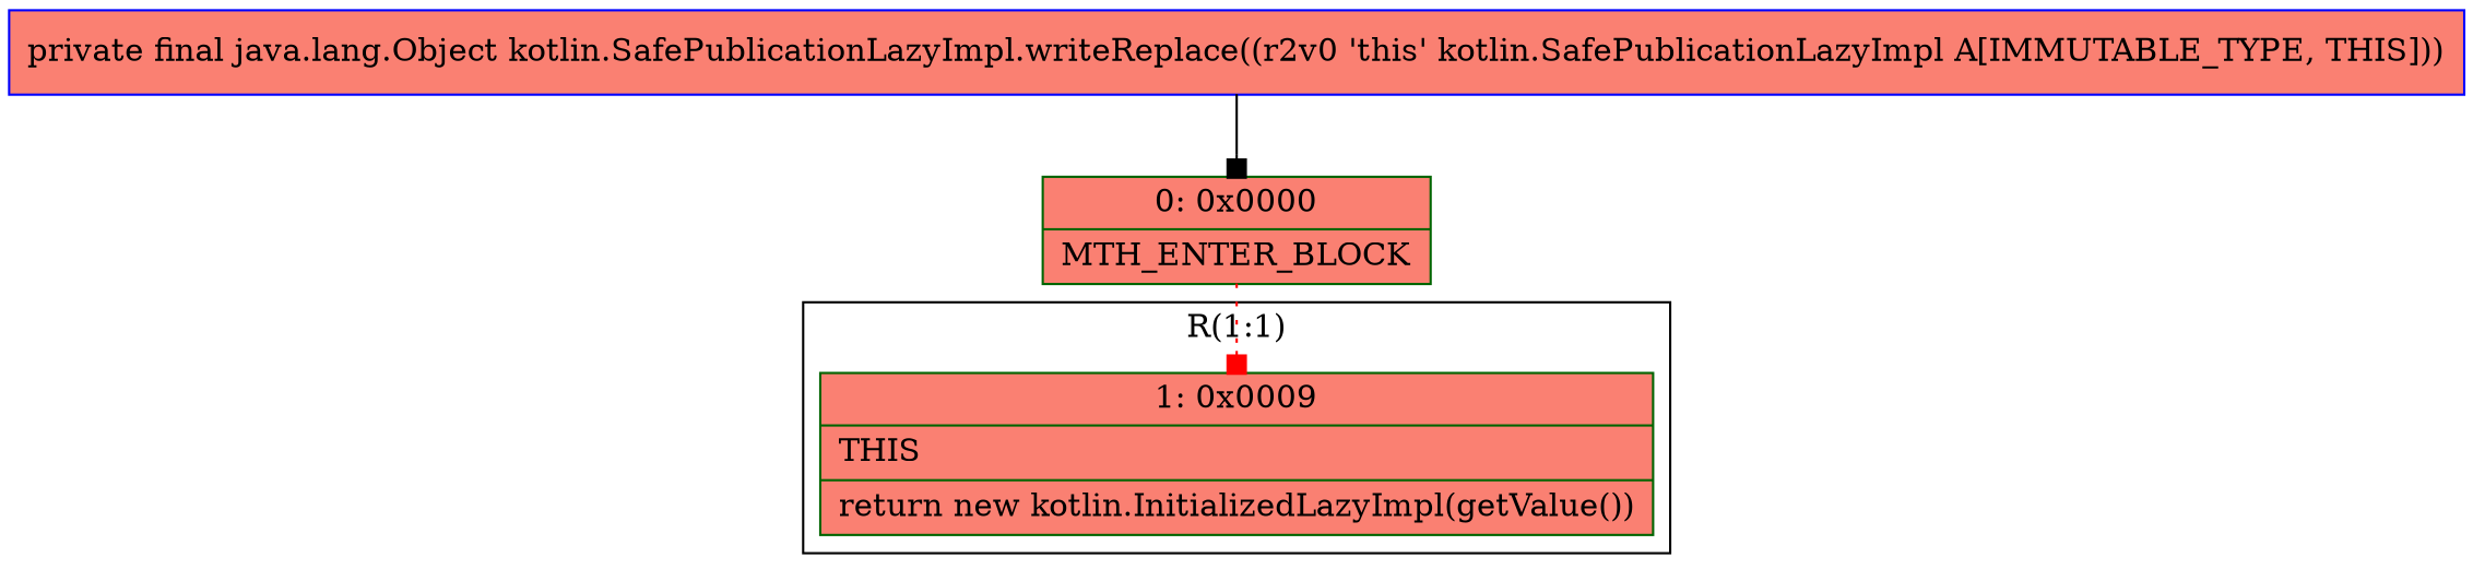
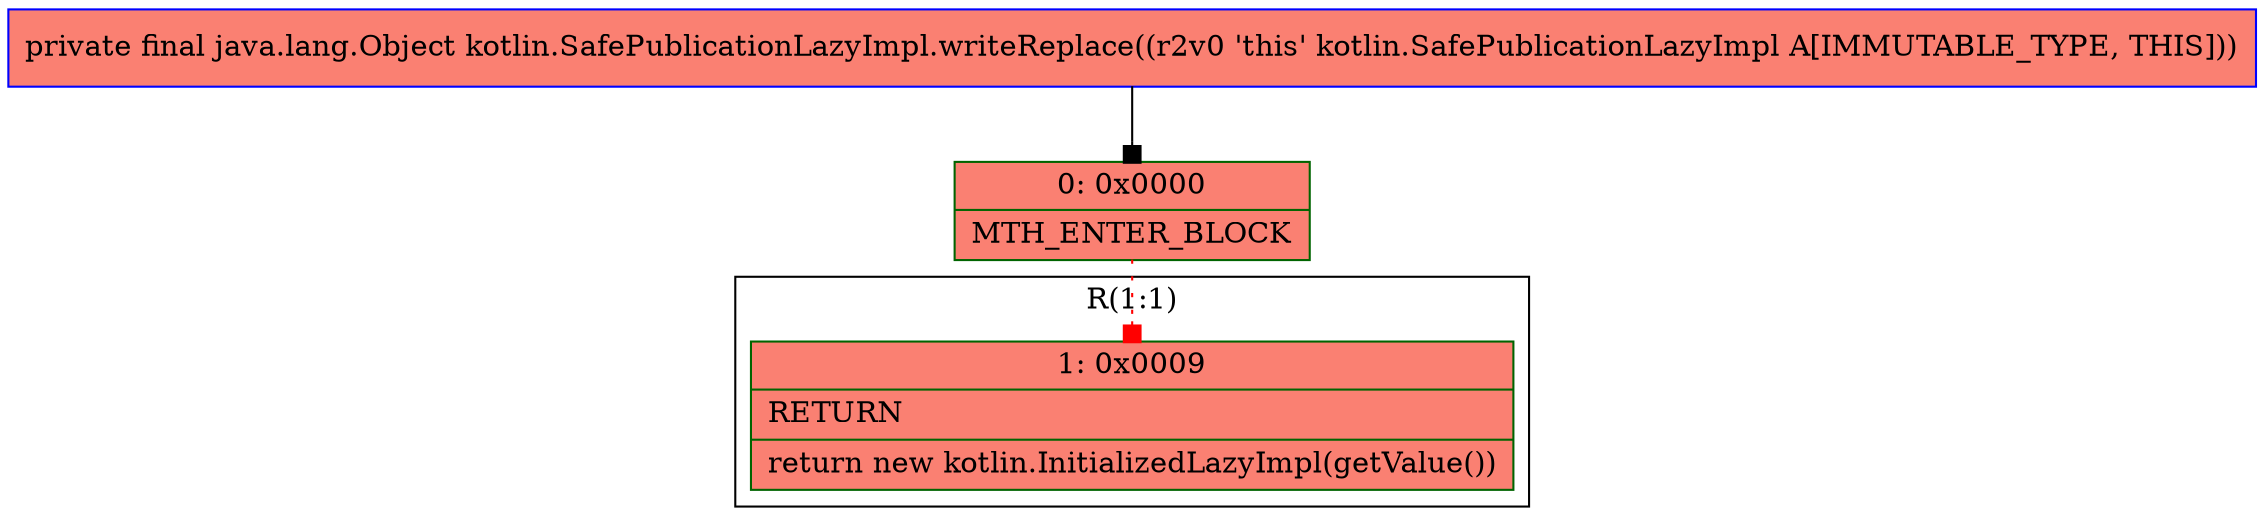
  digraph {
    node [color=darkgreen shape=record style=filled fillcolor=salmon]
    edge [arrowhead=box]
-   n1 [label="{1\:\ 0x0009|THIS\l|return new kotlin.InitializedLazyImpl(getValue())\l}"]
+   n1 [label="{1\:\ 0x0009|RETURN\l|return new kotlin.InitializedLazyImpl(getValue())\l}"]
    n2 [label="{0\:\ 0x0000|MTH_ENTER_BLOCK\l}"]
    n3 [label="{private final java.lang.Object kotlin.SafePublicationLazyImpl.writeReplace((r2v0 'this' kotlin.SafePublicationLazyImpl A[IMMUTABLE_TYPE, THIS])) }" color=blue]
    subgraph cluster_1 {
      label="R(1:1)"
      n1
    }
    n2 -> n1 [color=red style=dotted]
    n3 -> n2 [color=black style=solid]
  }
